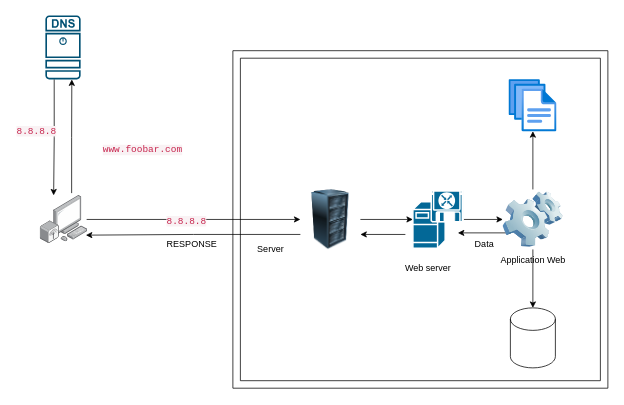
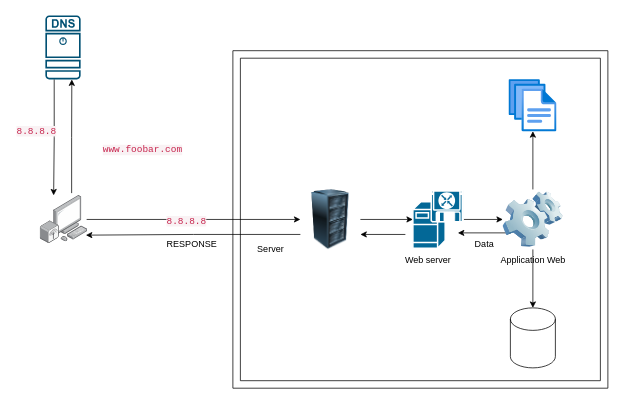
  <mxCell id="0" />
  <mxCell id="1" parent="0" />
  <mxCell id="2" value="" style="verticalLabelPosition=bottom;verticalAlign=top;html=1;shape=mxgraph.basic.frame;dx=10;whiteSpace=wrap;" vertex="1" parent="1"><mxGeometry x="310" y="67.1" width="500" height="450" as="geometry" /></mxCell>
  <mxCell id="3" value="" style="image;html=1;image=img/lib/clip_art/computers/Server_Rack_128x128.png" vertex="1" parent="1"><mxGeometry x="400" y="252.1" width="80" height="80" as="geometry" /></mxCell>
  <mxCell id="4" style="edgeStyle=orthogonalEdgeStyle;rounded=0;orthogonalLoop=1;jettySize=auto;html=1;entryX=0;entryY=0.5;entryDx=0;entryDy=0;" edge="1" parent="1" source="5" target="3"><mxGeometry relative="1" as="geometry" /></mxCell>
  <mxCell id="5" value="" style="image;points=[];aspect=fixed;html=1;align=center;shadow=0;dashed=0;image=img/lib/allied_telesis/computer_and_terminals/Personal_Computer_Wireless.svg;direction=east;flipV=0;flipH=1;" vertex="1" parent="1"><mxGeometry x="52" y="260" width="63" height="64.2" as="geometry" /></mxCell>
  <mxCell id="6" value="" style="sketch=0;points=[[0.015,0.015,0],[0.985,0.015,0],[0.985,0.985,0],[0.015,0.985,0],[0.25,0,0],[0.5,0,0],[0.75,0,0],[1,0.25,0],[1,0.5,0],[1,0.75,0],[0.75,1,0],[0.5,1,0],[0.25,1,0],[0,0.75,0],[0,0.5,0],[0,0.25,0]];verticalLabelPosition=bottom;html=1;verticalAlign=top;aspect=fixed;align=center;pointerEvents=1;shape=mxgraph.cisco19.dns_server;fillColor=#005073;strokeColor=none;" vertex="1" parent="1"><mxGeometry x="60" y="20" width="47" height="85.46" as="geometry" /></mxCell>
  <mxCell id="7" style="edgeStyle=orthogonalEdgeStyle;rounded=0;orthogonalLoop=1;jettySize=auto;html=1;entryX=0.75;entryY=1;entryDx=0;entryDy=0;entryPerimeter=0;exitX=0.317;exitY=-0.047;exitDx=0;exitDy=0;exitPerimeter=0;" edge="1" parent="1" source="5" target="6"><mxGeometry relative="1" as="geometry"><mxPoint x="95" y="240" as="sourcePoint" /><mxPoint x="100" y="120" as="targetPoint" /></mxGeometry></mxCell>
  <mxCell id="8" value="&lt;span style=&quot;color: rgb(199, 37, 78); font-family: Menlo, Monaco, Consolas, &amp;quot;Courier New&amp;quot;, monospace; font-size: 12.6px; font-style: normal; font-variant-ligatures: normal; font-variant-caps: normal; font-weight: 400; letter-spacing: normal; orphans: 2; text-align: left; text-indent: 0px; text-transform: none; widows: 2; word-spacing: 0px; -webkit-text-stroke-width: 0px; background-color: rgb(249, 242, 244); text-decoration-thickness: initial; text-decoration-style: initial; text-decoration-color: initial; float: none; display: inline !important;&quot;&gt;www.foobar.com&lt;/span&gt;" style="text;whiteSpace=wrap;html=1;" vertex="1" parent="1"><mxGeometry x="135" y="185" width="130" height="40" as="geometry" /></mxCell>
  <mxCell id="9" style="edgeStyle=orthogonalEdgeStyle;rounded=0;orthogonalLoop=1;jettySize=auto;html=1;entryX=0.698;entryY=0;entryDx=0;entryDy=0;entryPerimeter=0;exitX=0.25;exitY=1;exitDx=0;exitDy=0;exitPerimeter=0;" edge="1" parent="1" source="6" target="5"><mxGeometry relative="1" as="geometry" /></mxCell>
  <mxCell id="10" value="&lt;span style=&quot;color: rgb(199, 37, 78); font-family: Menlo, Monaco, Consolas, &amp;quot;Courier New&amp;quot;, monospace; font-size: 12.6px; font-style: normal; font-variant-ligatures: normal; font-variant-caps: normal; font-weight: 400; letter-spacing: normal; orphans: 2; text-align: left; text-indent: 0px; text-transform: none; widows: 2; word-spacing: 0px; -webkit-text-stroke-width: 0px; background-color: rgb(249, 242, 244); text-decoration-thickness: initial; text-decoration-style: initial; text-decoration-color: initial; float: none; display: inline !important;&quot;&gt;8.8.8.8&lt;/span&gt;" style="text;whiteSpace=wrap;html=1;" vertex="1" parent="1"><mxGeometry x="20" y="160" width="60" height="40" as="geometry" /></mxCell>
  <mxCell id="11" value="Application Web" style="text;html=1;align=center;verticalAlign=middle;resizable=0;points=[];autosize=1;strokeColor=none;fillColor=none;" vertex="1" parent="1"><mxGeometry x="650" y="332.1" width="120" height="30" as="geometry" /></mxCell>
- <mxCell id="12" value="Web server" style="text;html=1;align=center;verticalAlign=middle;resizable=0;points=[];autosize=1;strokeColor=none;fillColor=none;" vertex="1" parent="1"><mxGeometry x="530" y="342.1" width="80" height="30" as="geometry" /></mxCell>
+ <mxCell id="12" value="Web server" style="text;html=1;align=center;verticalAlign=middle;resizable=0;points=[];autosize=1;strokeColor=none;fillColor=none;" vertex="1" parent="1"><mxGeometry x="530" y="332.1" width="80" height="30" as="geometry" /></mxCell>
  <mxCell id="13" value="Server" style="text;html=1;align=center;verticalAlign=middle;resizable=0;points=[];autosize=1;strokeColor=none;fillColor=none;" vertex="1" parent="1"><mxGeometry x="330" y="317.1" width="60" height="30" as="geometry" /></mxCell>
  <mxCell id="14" style="edgeStyle=orthogonalEdgeStyle;rounded=0;orthogonalLoop=1;jettySize=auto;html=1;exitX=1;exitY=0.5;exitDx=0;exitDy=0;exitPerimeter=0;entryX=0;entryY=0.5;entryDx=0;entryDy=0;" edge="1" parent="1" source="16" target="18"><mxGeometry relative="1" as="geometry" /></mxCell>
  <mxCell id="15" style="edgeStyle=orthogonalEdgeStyle;rounded=0;orthogonalLoop=1;jettySize=auto;html=1;entryX=1;entryY=0.75;entryDx=0;entryDy=0;exitX=-0.149;exitY=0.76;exitDx=0;exitDy=0;exitPerimeter=0;" edge="1" parent="1" source="16" target="3"><mxGeometry relative="1" as="geometry" /></mxCell>
  <mxCell id="16" value="" style="shape=mxgraph.cisco.servers.software_based_server;html=1;pointerEvents=1;dashed=0;fillColor=#036897;strokeColor=#ffffff;strokeWidth=2;verticalLabelPosition=bottom;verticalAlign=top;align=center;outlineConnect=0;" vertex="1" parent="1"><mxGeometry x="550" y="253.6" width="67" height="77" as="geometry" /></mxCell>
  <mxCell id="17" style="edgeStyle=orthogonalEdgeStyle;rounded=0;orthogonalLoop=1;jettySize=auto;html=1;" edge="1" parent="1"><mxGeometry relative="1" as="geometry"><mxPoint x="680" y="310" as="sourcePoint" /><mxPoint x="610" y="310" as="targetPoint" /></mxGeometry></mxCell>
  <mxCell id="18" value="" style="image;html=1;image=img/lib/clip_art/computers/Software_128x128.png" vertex="1" parent="1"><mxGeometry x="670" y="252.1" width="80" height="80" as="geometry" /></mxCell>
  <mxCell id="19" style="edgeStyle=orthogonalEdgeStyle;rounded=0;orthogonalLoop=1;jettySize=auto;html=1;exitX=1;exitY=0.5;exitDx=0;exitDy=0;" edge="1" parent="1" source="3" target="16"><mxGeometry relative="1" as="geometry"><mxPoint x="550" y="290" as="targetPoint" /></mxGeometry></mxCell>
  <mxCell id="20" value="&lt;span style=&quot;color: rgb(199, 37, 78); font-family: Menlo, Monaco, Consolas, &amp;quot;Courier New&amp;quot;, monospace; font-size: 12.6px; font-style: normal; font-variant-ligatures: normal; font-variant-caps: normal; font-weight: 400; letter-spacing: normal; orphans: 2; text-align: left; text-indent: 0px; text-transform: none; widows: 2; word-spacing: 0px; -webkit-text-stroke-width: 0px; background-color: rgb(249, 242, 244); text-decoration-thickness: initial; text-decoration-style: initial; text-decoration-color: initial; float: none; display: inline !important;&quot;&gt;8.8.8.8&lt;/span&gt;" style="text;whiteSpace=wrap;html=1;" vertex="1" parent="1"><mxGeometry x="220" y="280" width="60" height="40" as="geometry" /></mxCell>
  <mxCell id="21" value="" style="image;aspect=fixed;html=1;points=[];align=center;fontSize=12;image=img/lib/azure2/general/Files.svg;" vertex="1" parent="1"><mxGeometry x="678" y="105.46" width="64" height="70" as="geometry" /></mxCell>
  <mxCell id="22" style="edgeStyle=orthogonalEdgeStyle;rounded=0;orthogonalLoop=1;jettySize=auto;html=1;exitX=0.5;exitY=0;exitDx=0;exitDy=0;entryX=0.5;entryY=0.986;entryDx=0;entryDy=0;entryPerimeter=0;" edge="1" parent="1" source="18" target="21"><mxGeometry relative="1" as="geometry" /></mxCell>
  <mxCell id="23" style="edgeStyle=orthogonalEdgeStyle;rounded=0;orthogonalLoop=1;jettySize=auto;html=1;exitX=0;exitY=0.75;exitDx=0;exitDy=0;entryX=0.016;entryY=0.826;entryDx=0;entryDy=0;entryPerimeter=0;" edge="1" parent="1" source="3" target="5"><mxGeometry relative="1" as="geometry" /></mxCell>
  <mxCell id="24" value="RESPONSE" style="text;html=1;align=center;verticalAlign=middle;resizable=0;points=[];autosize=1;strokeColor=none;fillColor=none;" vertex="1" parent="1"><mxGeometry x="210" y="310" width="90" height="30" as="geometry" /></mxCell>
  <mxCell id="25" value="Data" style="text;html=1;align=center;verticalAlign=middle;resizable=0;points=[];autosize=1;strokeColor=none;fillColor=none;" vertex="1" parent="1"><mxGeometry x="620" y="310" width="50" height="30" as="geometry" /></mxCell>
  <mxCell id="26" value="" style="shape=cylinder3;whiteSpace=wrap;html=1;boundedLbl=1;backgroundOutline=1;size=15;" vertex="1" parent="1"><mxGeometry x="680" y="410" width="60" height="80" as="geometry" /></mxCell>
  <mxCell id="27" style="edgeStyle=orthogonalEdgeStyle;rounded=0;orthogonalLoop=1;jettySize=auto;html=1;exitX=0.5;exitY=1;exitDx=0;exitDy=0;entryX=0.5;entryY=0;entryDx=0;entryDy=0;entryPerimeter=0;" edge="1" parent="1" source="18" target="26"><mxGeometry relative="1" as="geometry" /></mxCell>
